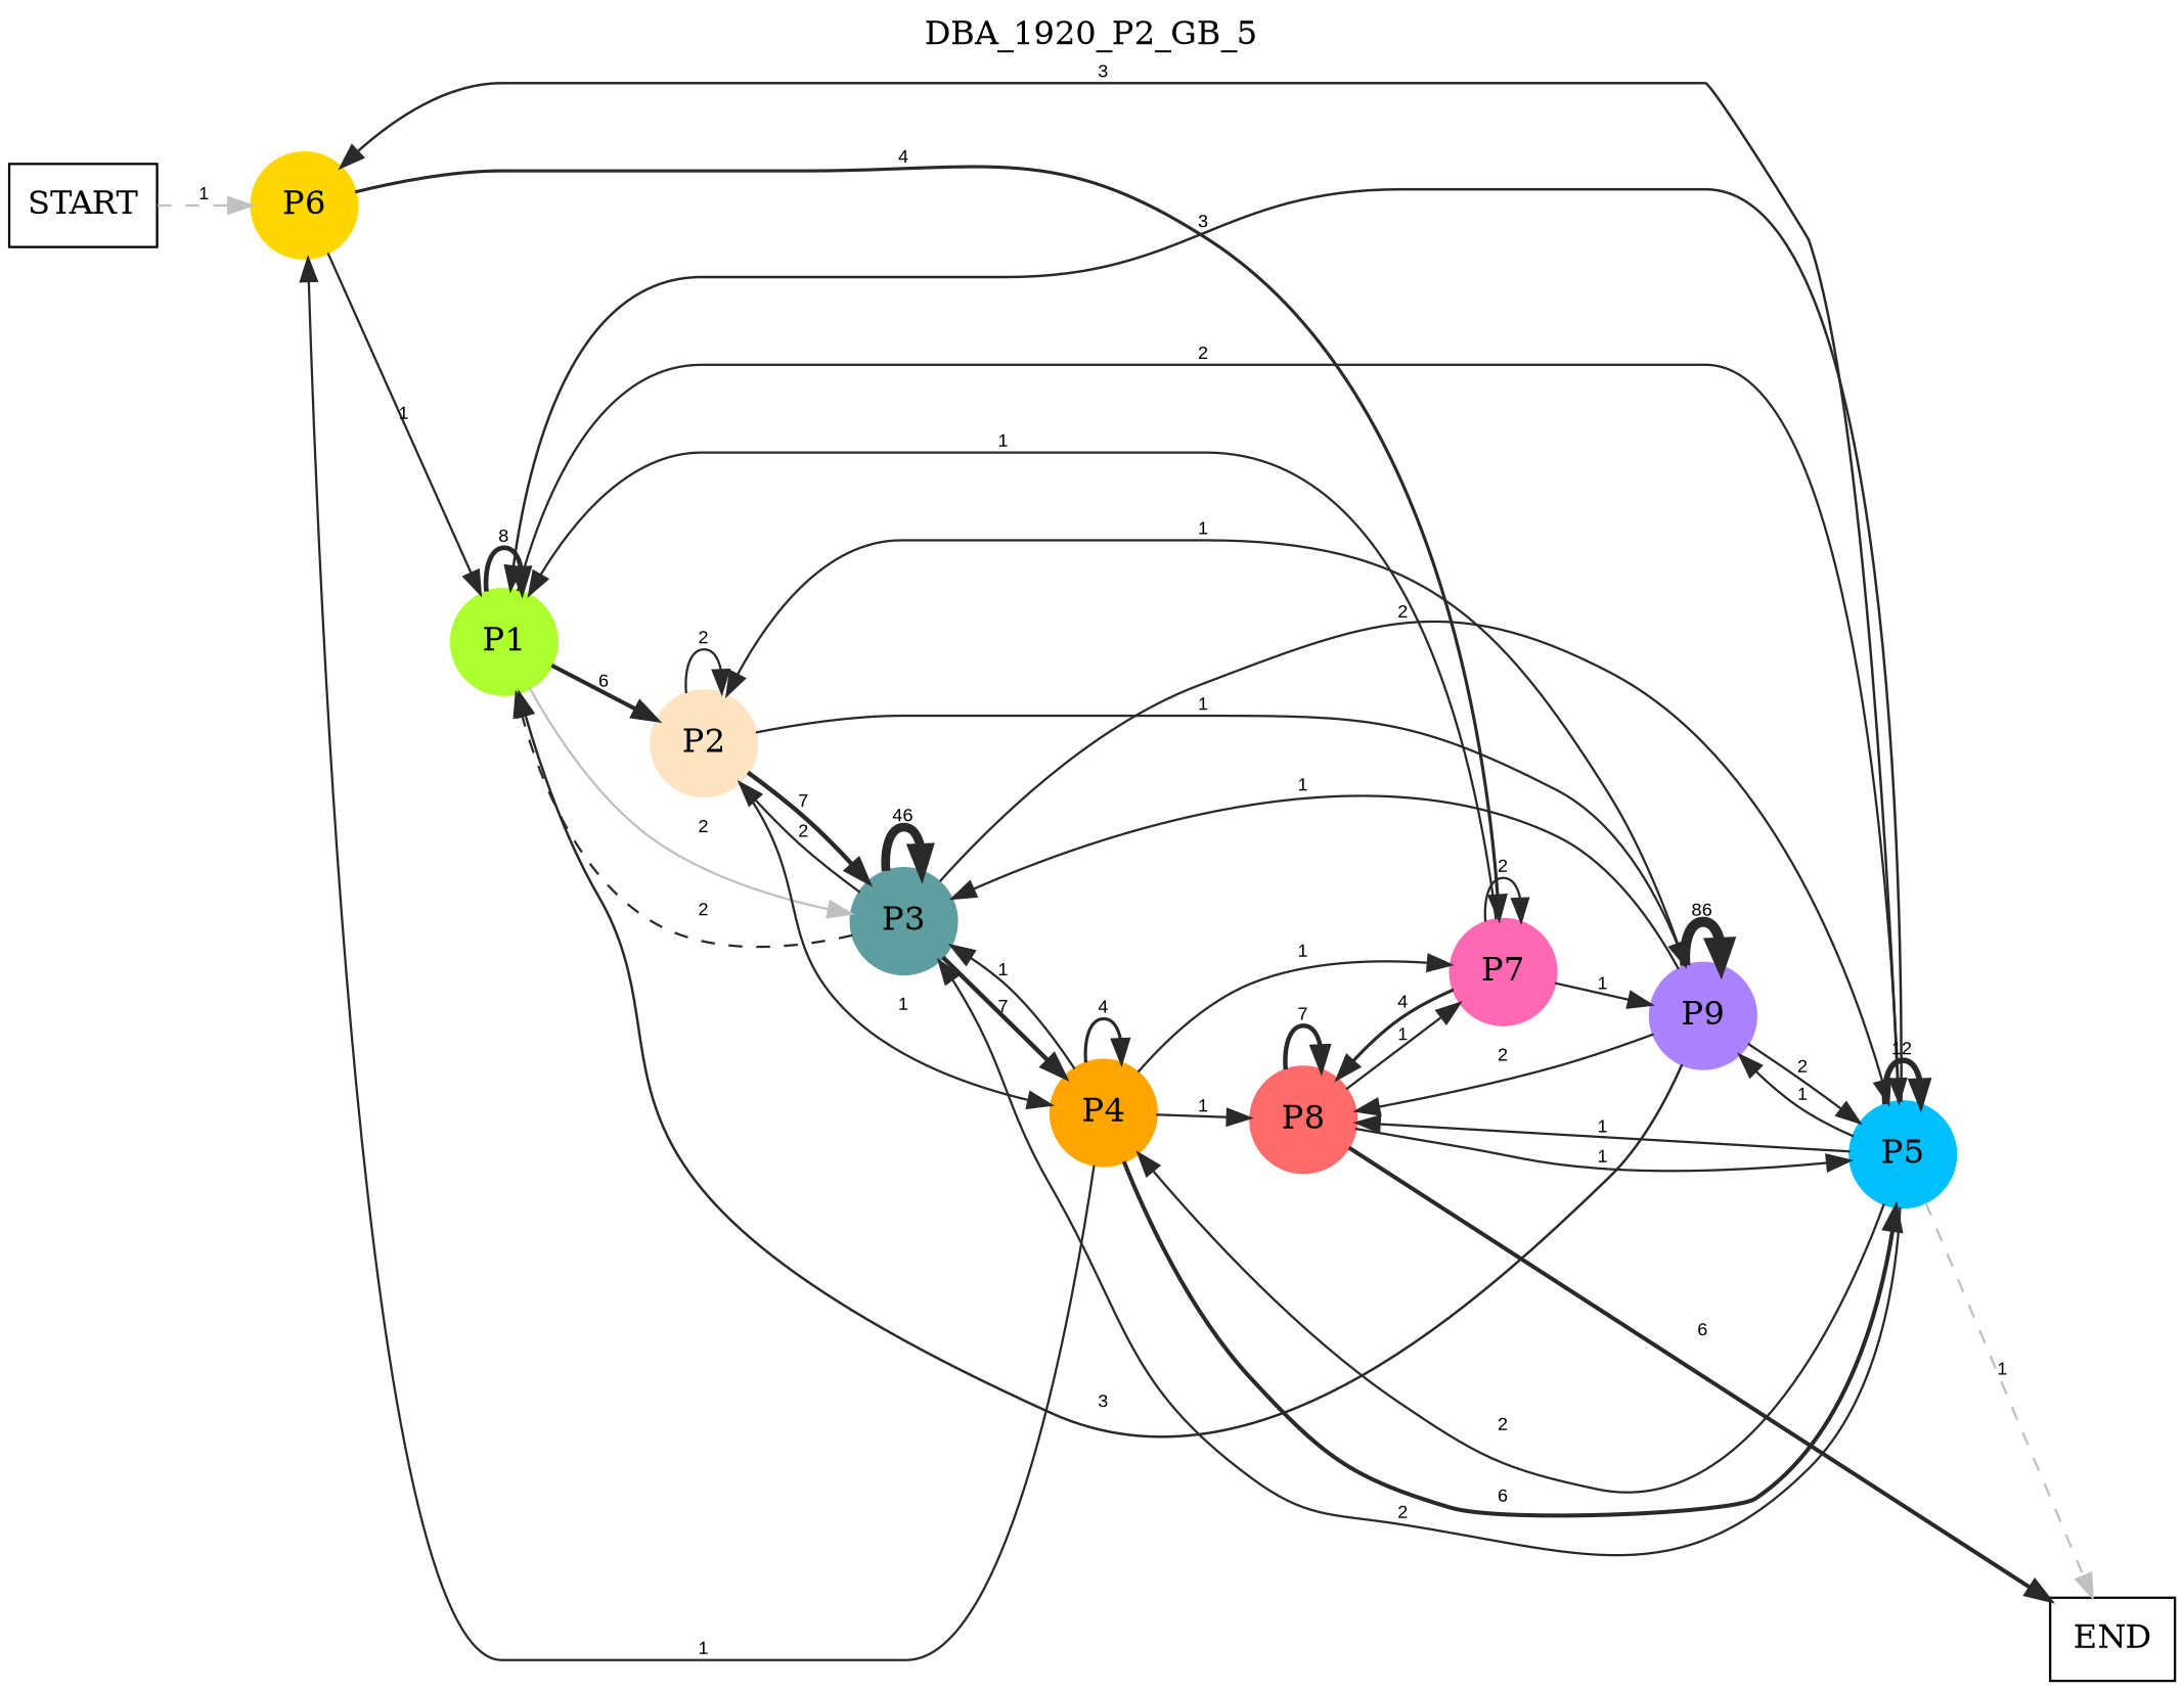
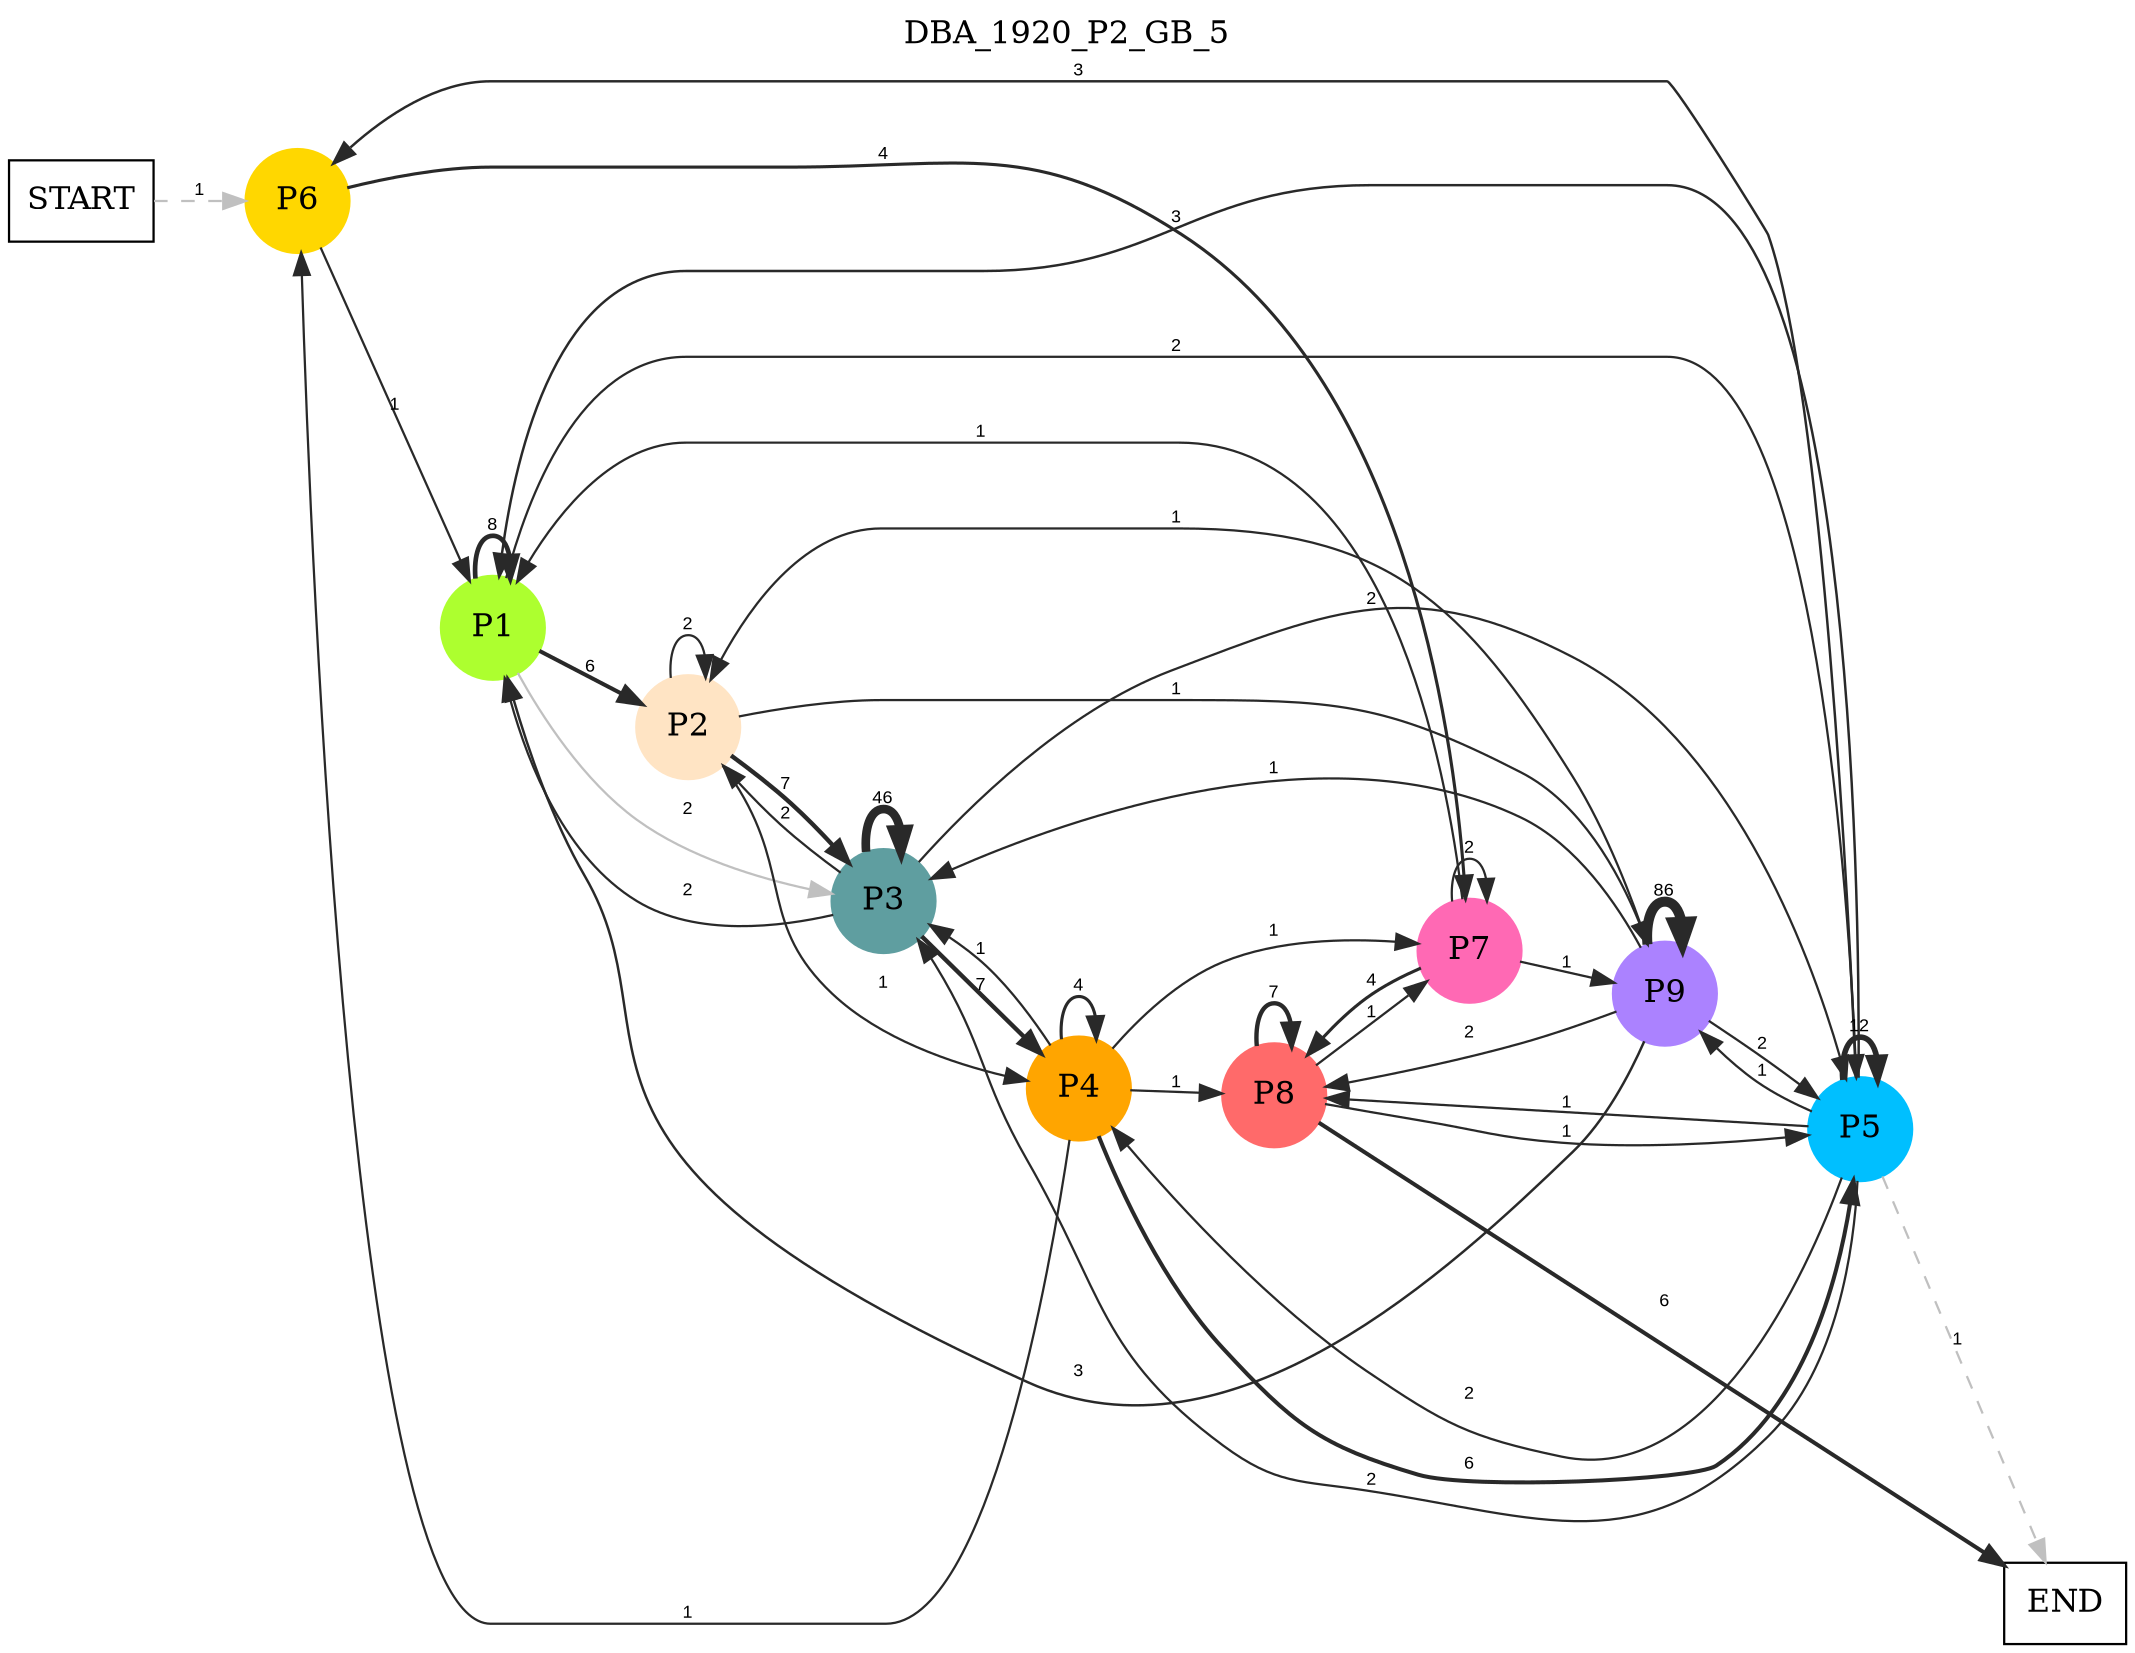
  digraph {
    label=DBA_1920_P2_GB_5
    labelloc=t
    rankdir=LR
    node [color=black shape=circle style=filled]
    edge [color=grey16 fontname=Arial fontsize=8 labelfloat=false penwidth=1]
    START [fillcolor=white shape=box]
    P6 [color=gold]
    P1 [color=greenyellow]
    P7 [color=hotpink]
    P2 [color=bisque]
    P3 [color=cadetblue]
    P5 [color=deepskyblue]
    P9 [color=mediumpurple1]
    P8 [color=indianred1]
    P4 [color=orange]
    END [fillcolor=white shape=box]
    START -> P6 [color=grey label=1 style=dashed penwidth=""]
    P6 -> P1 [label=1]
    P6 -> P7 [label=4 penwidth=1.38629436111989]
    P1 -> P1 [label=8 penwidth=2.07944154167984]
    P1 -> P2 [label=6 penwidth=1.79175946922805]
    P1 -> P3 [color=grey label=2]
    P1 -> P5 [label=2]
    P7 -> P1 [label=1]
    P7 -> P7 [label=2]
    P7 -> P9 [label=1]
    P7 -> P8 [label=4 penwidth=1.38629436111989]
    P2 -> P2 [label=2]
    P2 -> P3 [label=7 penwidth=1.94591014905531]
    P2 -> P9 [label=1]
    P2 -> P4 [label=1]
-   P3 -> P1 [label=2 style=dashed]
+   P3 -> P1 [label=2]
    P3 -> P2 [label=2]
    P3 -> P3 [label=46 penwidth=3.8286413964891]
    P3 -> P5 [label=2]
    P3 -> P4 [label=7 penwidth=1.94591014905531]
    P5 -> P6 [label=3 penwidth=1.09861228866811]
    P5 -> P1 [label=3 penwidth=1.09861228866811]
    P5 -> P3 [label=2]
    P5 -> P5 [label=12 penwidth=2.484906649788]
    P5 -> P9 [label=1]
    P5 -> P8 [label=1]
    P5 -> P4 [label=2]
    P5 -> END [color=grey label=1 style=dashed penwidth=""]
    P9 -> P1 [label=3 penwidth=1.09861228866811]
    P9 -> P2 [label=1]
    P9 -> P3 [label=1]
    P9 -> P5 [label=2]
    P9 -> P9 [label=86 penwidth=4.45434729625351]
    P9 -> P8 [label=2]
    P8 -> P7 [label=1]
    P8 -> P5 [label=1]
    P8 -> P8 [label=7 penwidth=1.94591014905531]
    P8 -> END [label=6 penwidth=1.79175946922805]
    P4 -> P6 [label=1]
    P4 -> P7 [label=1]
    P4 -> P3 [label=1]
    P4 -> P5 [label=6 penwidth=1.79175946922805]
    P4 -> P8 [label=1]
    P4 -> P4 [label=4 penwidth=1.38629436111989]
  }
